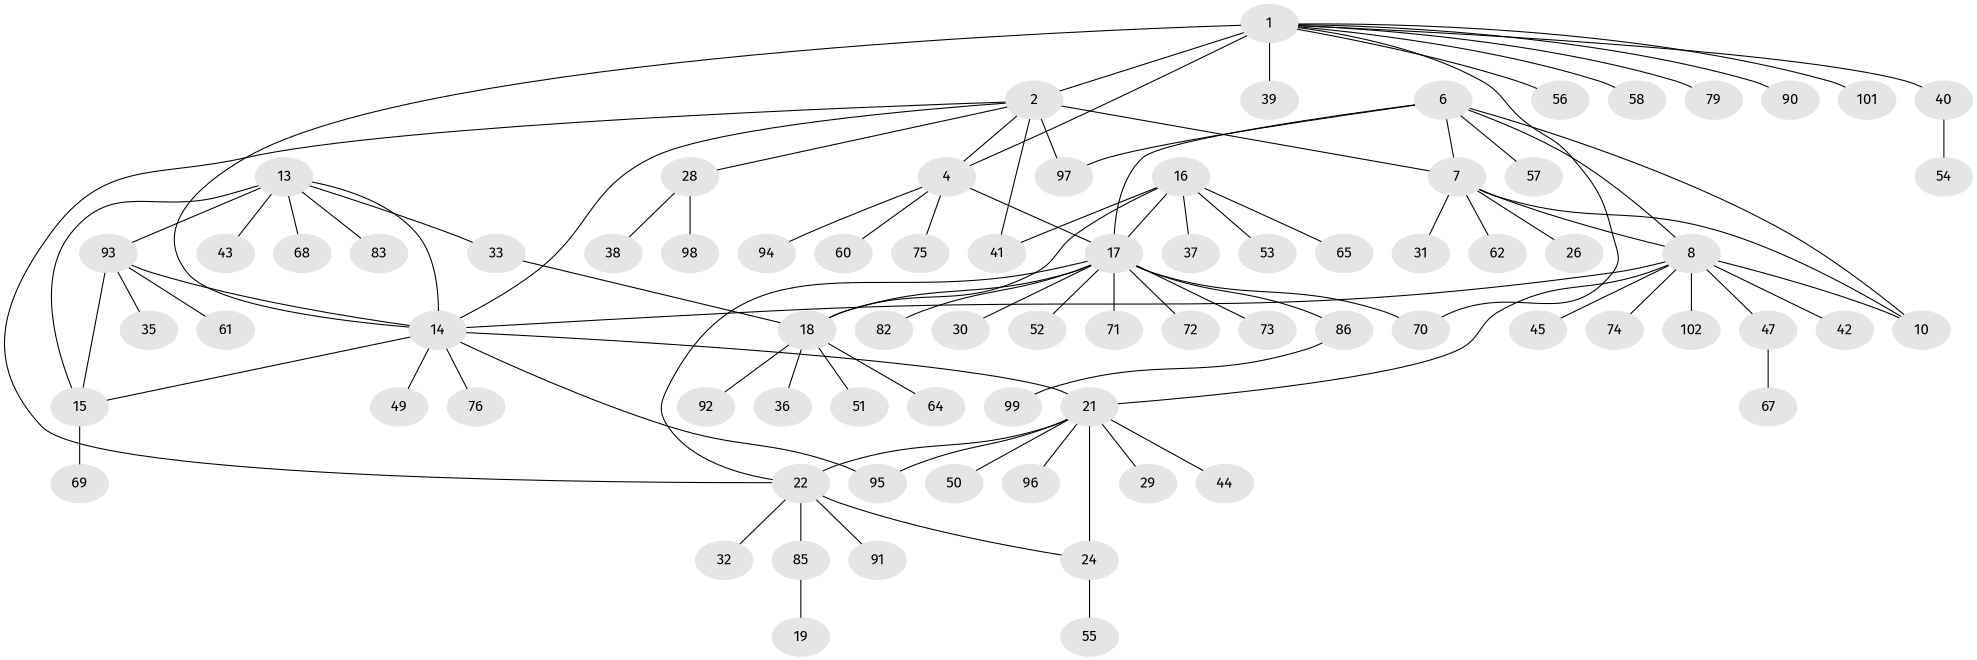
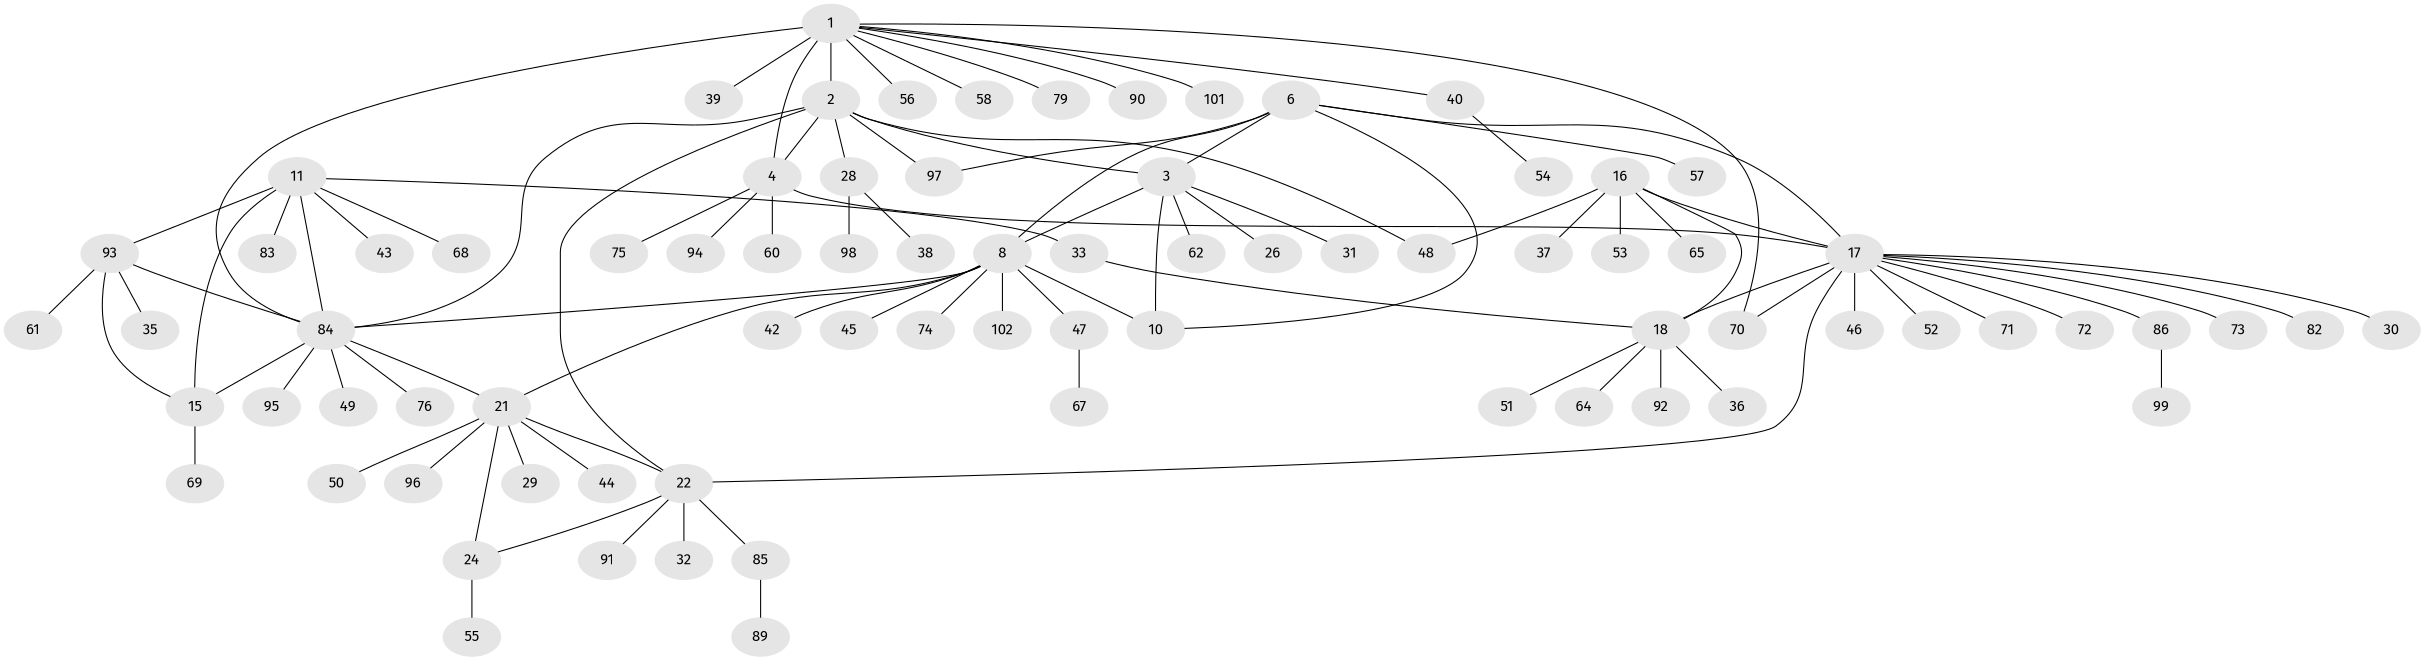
  graph {
    fontname="Fira Sans"
    node [color=gray90 fontname="Fira Sans" style=filled]
    edge [fontname="Fira Sans"]
    1 [super="+3"]
    2 [super="+5"]
    4 [super="+84"]
-   14 [super="+41"]
+   14 [super="+41" label=84]
    39
    40 [super="+67"]
    56
    58
    70
    79
    90
    101
-   7 [super="+78"]
+   7 [super="+78" label=3]
    22 [super="+80"]
    28
-   48 [super="+63" label=41]
+   48 [super="+63"]
    97
    17 [super="+19"]
    60
    75
    94
    21 [super="+23"]
    15
    49
    76
    95
    54 [super="+87"]
    8 [super="+9"]
    10
    26
    31
    62
    18 [super="+20"]
    30
+   46 [super="+100"]
    52
    71
    72
    73
    82
    86 [super="+88"]
    24 [super="+27"]
    32
    85
    91
    38
    98
    6 [super="+59"]
    57
    42 [super="+93"]
    45
    47
    74
    102
    29
    44
    50
    96
    n59 [label=67]
-   11 [super="+12" label=13]
+   11 [super="+12"]
    n61 [label=93 super="+81"]
    33
    43
    68
    83
    35
    61
    69
    36
    51
    64 [super="+66"]
    92
    16 [super="+34"]
    37
    53
    65
    99
    55
-   89 [label=19]
+   89
    1 -- 2 [weight=4]
    1 -- 4 [weight=2]
    1 -- 14
    1 -- 39
    1 -- 40
    1 -- 56
    1 -- 58
    1 -- 70
    1 -- 79
    1 -- 90
    1 -- 101
    2 -- 4 [weight=2]
    2 -- 14
    2 -- 7
    2 -- 22
    2 -- 28
    2 -- 48
    2 -- 97
    4 -- 17
    4 -- 60
    4 -- 75
    4 -- 94
    14 -- 21
    14 -- 15
    14 -- 49
    14 -- 76
    14 -- 95
    40 -- 54
    7 -- 8 [weight=2]
    7 -- 10
    7 -- 26
    7 -- 31
    7 -- 62
    22 -- 24
    22 -- 32
    22 -- 85
    22 -- 91
    28 -- 38
    28 -- 98
    17 -- 70
    17 -- 22
    17 -- 18 [weight=4]
    17 -- 30
+   17 -- 46
    17 -- 52
    17 -- 71
    17 -- 72
    17 -- 73
    17 -- 82
    17 -- 86
    21 -- 22 [weight=2]
-   21 -- 95
    21 -- 24 [weight=2]
    21 -- 29
    21 -- 44
    21 -- 50
    21 -- 96
    15 -- 69
    8 -- 14
    8 -- 21
    8 -- 10 [weight=2]
    8 -- 42
    8 -- 45
    8 -- 47
    8 -- 74
    8 -- 102
    18 -- 36
    18 -- 51
    18 -- 64
    18 -- 92
    86 -- 99
    24 -- 55
    85 -- 89
    6 -- 7
    6 -- 97
    6 -- 17
    6 -- 8 [weight=2]
    6 -- 10
    6 -- 57
    47 -- n59
    11 -- 14 [weight=2]
    11 -- 15 [weight=2]
    11 -- n61 [weight=2]
    11 -- 33
    11 -- 43
    11 -- 68
    11 -- 83
    n61 -- 14
    n61 -- 15
    n61 -- 35
    n61 -- 61
    33 -- 18
    16 -- 48
    16 -- 17 [weight=2]
    16 -- 18 [weight=2]
    16 -- 37
    16 -- 53
    16 -- 65
  }
